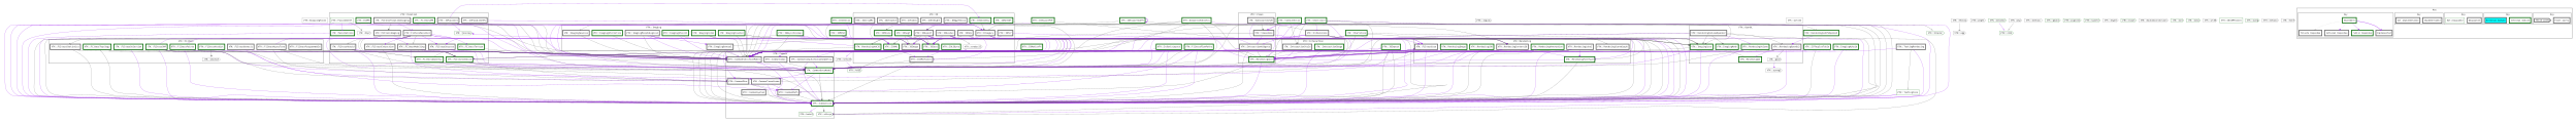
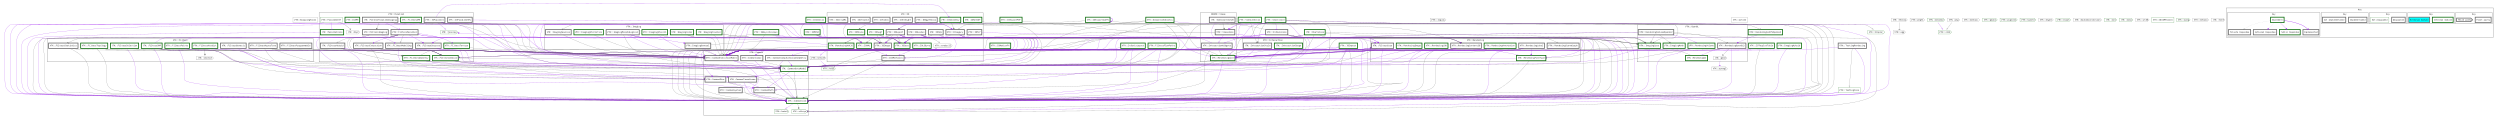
  strict digraph {
    clusterrank=local
    fontname="IBM Plex Mono"
    rankdir=TB
    node [color=gray40 fillcolor="/svg/white" fontname="IBM Plex Mono" penwidth=5 shape=rectangle style=filled]
    edge [arrowhead=diamond color=purple fontname="IBM Plex Mono" style=solid]
    n1 [label="VTK::WrappingTools" penwidth=1]
    n2 [color=darkgreen label="VTK::ViewsInfovis"]
    n3 [color=darkgreen label="VTK::CommonCore"]
    n4 [color=darkgreen label="VTK::CommonDataModel"]
    n5 [label="VTK::CommonExecutionModel"]
    n6 [label="VTK::InteractionStyle"]
    n7 [label="VTK::RenderingContext2D"]
    n8 [label="VTK::ViewsCore"]
    n9 [label="VTK::loguru" penwidth=1 shape=cds]
    n10 [label="VTK::TestingRendering"]
    n11 [color=darkgreen label="VTK::RenderingCore"]
    n12 [color=darkgreen label="VTK::TestingCore" penwidth=1]
    n13 [color=darkgreen label="VTK::vtksys" penwidth=1 shape=cds]
    n14 [label="VTK::glew" penwidth=1 shape=cds]
    n15 [label="VTK::opengl" penwidth=1 shape=cds]
    n16 [label="VTK::octree" penwidth=1]
    n17 [color=darkgreen label="VTK::hdf5" penwidth=1 shape=cds]
    n18 [color=darkgreen label="VTK::IOTecplotTable"]
    n19 [color=darkgreen label="VTK::jsoncpp" penwidth=1 shape=cds]
    n20 [label="VTK::theora" penwidth=1 shape=cds]
    n21 [label="VTK::ogg" penwidth=1 shape=cds]
    n22 [label="VTK::netcdf" penwidth=1 shape=cds]
    n23 [color=darkgreen label="VTK::IOMotionFX"]
    n24 [label="VTK::pegtl" penwidth=1 shape=cds]
    n25 [color=darkgreen label="VTK::IOMINC"]
    n26 [color=darkgreen label="VTK::IOCore"]
    n27 [label="VTK::IOImage"]
    n28 [color=darkgreen label="VTK::IOInfovis"]
    n29 [label="VTK::IOLegacy"]
    n30 [color=darkgreen label="VTK::IOXML"]
    n31 [color=darkgreen label="VTK::libxml2" penwidth=1 shape=cds]
    n32 [color=darkgreen label="VTK::zlib" penwidth=1 shape=cds]
    n33 [color=darkgreen label="VTK::IOImport"]
    n34 [label="VTK::CommonMisc"]
    n35 [color=darkgreen label="VTK::IOExportPDF"]
    n36 [label="VTK::IOExport"]
    n37 [label="VTK::libharu" penwidth=1 shape=cds]
    n38 [color=darkgreen label="VTK::IOExportGL2PS"]
    n39 [color=darkgreen label="VTK::RenderingGL2PSOpenGL2"]
    n40 [label="VTK::RenderingOpenGL2"]
    n41 [color=darkgreen label="VTK::gl2ps" penwidth=1 shape=cds]
    n42 [label="VTK::png" penwidth=1 shape=cds]
    n43 [color=darkgreen label="VTK::RenderingVtkJS"]
    n44 [label="VTK::RenderingSceneGraph"]
    n45 [label="VTK::exodusII" penwidth=1 shape=cds]
    n46 [color=darkgreen label="VTK::pugixml" penwidth=1 shape=cds]
    n47 [color=darkgreen label="VTK::IOAsynchronous"]
    n48 [color=darkgreen label="VTK::sqlite" penwidth=1 shape=cds]
    n49 [color=darkgreen label="VTK::GeovisCore"]
    n50 [label="VTK::CommonTransforms"]
    n51 [label="VTK::InfovisCore"]
    n52 [label="VTK::InteractionWidgets"]
    n53 [color=darkgreen label="VTK::libproj" penwidth=1 shape=cds]
    n54 [label="VTK::CommonColor"]
    n55 [color=darkgreen label="VTK::ImagingCore"]
    n56 [label="VTK::ImagingSources"]
    n57 [color=darkgreen label="VTK::RenderingFreeType"]
    n58 [color=darkgreen label="VTK::InfovisLayout"]
    n59 [color=darkgreen label="VTK::ImagingHybrid"]
    n60 [label="VTK::verdict" penwidth=1 shape=cds]
    n61 [color=darkgreen label="VTK::FiltersFlowPaths"]
    n62 [label="VTK::CommonComputationalGeometry"]
    n63 [label="VTK::CommonMath"]
    n64 [label="VTK::eigen" penwidth=1 shape=cds]
    n65 [label="VTK::FiltersHybrid"]
    n66 [color=darkgreen label="VTK::FiltersGeometry"]
    n67 [color=darkgreen label="VTK::RenderingUI"]
    n68 [color=darkgreen label="VTK::DomainsChemistry"]
    n69 [label="VTK::IOXMLParser"]
    n70 [color=darkgreen label="VTK::ChartsCore"]
    n71 [color=darkgreen label="VTK::FiltersGeneral"]
    n72 [label="VTK::diy2" penwidth=1 shape=cds]
    n73 [color=darkgreen label="VTK::expat" penwidth=1 shape=cds]
    n74 [label="VTK::doubleconversion" penwidth=1 shape=cds]
    n75 [color=darkgreen label="VTK::lz4" penwidth=1 shape=cds]
    n76 [color=darkgreen label="VTK::lzma" penwidth=1 shape=cds]
    n77 [label="VTK::utf8" penwidth=1 shape=cds]
    n78 [color=darkgreen label="VTK::DICOMParser" penwidth=1]
    n79 [color=darkgreen label="VTK::jpeg" penwidth=1 shape=cds]
    n80 [label="VTK::metaio" penwidth=1 shape=cds]
    n81 [label="VTK::tiff" penwidth=1 shape=cds]
    n82 [color=darkgreen label="VTK::kwiml" penwidth=1 shape=cds]
    n83 [label="VTK::CommonSystem"]
    n84 [label="VTK::ViewsContext2D"]
    n85 [label="VTK::RenderingVolumeOpenGL2"]
    n86 [color=darkgreen label="VTK::RenderingVolume"]
    n87 [color=darkgreen label="VTK::ImagingMath"]
    n88 [label="VTK::FiltersCore"]
    n89 [label="VTK::RenderingLabel"]
    n90 [color=darkgreen label="VTK::RenderingLOD"]
    n91 [color=darkgreen label="VTK::RenderingImage"]
    n92 [color=darkgreen label="VTK::RenderingAnnotation"]
    n93 [label="VTK::IOVeraOut"]
    n94 [color=darkgreen label="VTK::IOSegY"]
    n95 [label="VTK::IOPLY"]
    n96 [label="VTK::IOOggTheora"]
    n97 [color=darkgreen label="VTK::IOMovie"]
    n98 [color=darkgreen label="VTK::IONetCDF"]
    n99 [color=darkgreen label="VTK::IOLSDyna"]
    n100 [color=darkgreen label="VTK::IOGeometry"]
    n101 [label="VTK::IOVideo"]
    n102 [label="VTK::IOExodus"]
    n103 [label="VTK::IOEnSight"]
    n104 [label="VTK::IOCityGML"]
    n105 [label="VTK::IOSQL"]
    n106 [label="VTK::IOParallelXML"]
    n107 [label="VTK::IOParallel"]
    n108 [color=darkgreen label="VTK::IOAMR"]
    n109 [label="VTK::FiltersParallelImaging"]
    n110 [label="VTK::FiltersImaging"]
    n111 [label="VTK::FiltersParallel"]
    n112 [label="VTK::FiltersExtraction"]
    n113 [label="VTK::FiltersModeling"]
    n114 [label="VTK::FiltersSources"]
    n115 [color=darkgreen label="VTK::FiltersTexture"]
    n116 [color=darkgreen label="VTK::FiltersAMR"]
    n117 [color=darkgreen label="VTK::ParallelDIY" penwidth=1]
    n118 [color=darkgreen label="VTK::ParallelCore"]
    n119 [color=darkgreen label="VTK::InteractionImage"]
    n120 [color=darkgreen label="VTK::ImagingStencil"]
    n121 [color=darkgreen label="VTK::ImagingStatistics"]
    n122 [label="VTK::ImagingMorphological"]
    n123 [label="VTK::ImagingGeneral"]
    n124 [color=darkgreen label="VTK::ImagingColor"]
    n125 [color=darkgreen label="VTK::ImagingFourier"]
    n126 [label="VTK::FiltersStatistics"]
    n127 [color=darkgreen label="VTK::FiltersTopology"]
    n128 [color=darkgreen label="VTK::FiltersSelection"]
    n129 [color=darkgreen label="VTK::FiltersSMP"]
    n130 [label="VTK::FiltersProgrammable"]
    n131 [color=darkgreen label="VTK::FiltersPoints"]
    n132 [color=darkgreen label="VTK::FiltersVerdict"]
    n133 [label="VTK::FiltersHyperTree"]
    n134 [label="VTK::FiltersGeneric"]
    n135 [label="First party"]
    n136 [label="Third party" shape=cds]
    n137 [color=darkgreen label="Internal module"]
    n138 [fillcolor="/svg/cyan" label="External module"]
    n139 [label=Wrappable]
    n140 [color=darkgreen label="Not wrappable" penwidth=1]
    n141 [label=Implementable]
    n142 [label="Not implementable"]
    n143 [color=darkgreen label=Dependent]
    n144 [label="Private Dependee"]
    n145 [label="Optional Dependee"]
    n146 [color=darkgreen label="Public Dependee"]
    n147 [label=Implemented]
    subgraph sub_1 {
      n1
      n2
      n3
      n4
      n5
      n6
      n7
      n8
      n9
      n10
      n11
      n12
      n13
      n14
      n15
      n16
      n17
      n18
      n19
      n20
      n21
      n22
      n23
      n24
      n25
      n26
      n27
      n28
      n29
      n30
      n31
      n32
      n33
      n34
      n35
      n36
      n37
      n38
      n39
      n40
      n41
      n42
      n43
      n44
      n45
      n46
      n47
      n48
      n49
      n50
      n51
      n52
      n53
      n54
      n55
      n56
      n57
      n58
      n59
      n60
      n61
      n62
      n63
      n64
      n65
      n66
      n67
      n68
      n69
      n70
      n71
      n72
      n73
      n74
      n75
      n76
      n77
      n78
      n79
      n80
      n81
      n82
    }
    subgraph cluster_2 {
      label="VTK::Common"
      n3
      n4
      n5
      n13
      n34
      n50
      n54
      n62
      n63
      n82
      n83
    }
    subgraph cluster_3 {
-     label="VTK::Views"
+     label="IOAMR::Views"
      n8
      n11
      n52
      n84
    }
    subgraph cluster_4 {
      label="VTK::OpenGL"
      n14
      n40
      n55
      n67
      n85
      n86
      n87
    }
    subgraph cluster_5 {
      label="VTK::Rendering"
      n7
      n44
      n57
      n88
      n89
      n90
      n91
      n92
    }
    subgraph cluster_6 {
      label="VTK::IO"
      n26
      n27
      n29
      n30
      n36
      n43
      n45
      n69
      n93
      n94
      n95
      n96
      n97
      n98
      n99
      n100
      n101
      n102
      n103
      n104
      n105
    }
    subgraph cluster_7 {
      label="VTK::Parallel"
      n19
      n65
      n66
      n71
      n72
      n106
      n107
      n108
      n109
      n110
      n111
      n112
      n113
      n114
      n115
      n116
      n117
      n118
    }
    subgraph cluster_8 {
      label="VTK::Interaction"
      n6
      n119
    }
    subgraph cluster_9 {
      label="VTK::Imaging"
      n56
      n120
      n121
      n122
      n123
      n124
      n125
    }
    subgraph cluster_10 {
      label="VTK::Filters"
      n60
      n126
      n127
      n128
      n129
      n130
      n131
      n132
      n133
      n134
    }
    subgraph cluster_11 {
      label=Key
      subgraph cluster_12 {
        label=Key
        n135
        n136
      }
      subgraph cluster_13 {
        label=Key
        n137
        n138
      }
      subgraph cluster_14 {
        label=Key
        n139
        n140
      }
      subgraph cluster_15 {
        label=Key
        n141
        n142
      }
      subgraph cluster_16 {
        label=Key
        n143
        n144
        n145
        n146
        n147
      }
    }
    n2 -> n3 [arrowhead=onormal color=gray40]
    n2 -> n4 [color=gray40]
    n2 -> n5 [color=gray40]
    n2 -> n6 [arrowhead=tee color=gray40]
    n2 -> n7 [color=gray40]
    n2 -> n8 [arrowhead=tee]
    n3 -> n13 [color=gray40]
    n3 -> n82 [arrowhead=onormal]
    n4 -> n3 [color=gray40]
    n4 -> n50
    n4 -> n63 [arrowhead=tee]
    n5 -> n3 [arrowhead=tee]
    n5 -> n4 [arrowhead=tee]
    n6 -> n4 [arrowhead=tee]
    n6 -> n11 [arrowhead=tee color=gray40]
    n7 -> n3 [arrowhead=onormal]
    n7 -> n4 [arrowhead=tee]
    n7 -> n5 [color=gray40]
    n7 -> n11 [arrowhead=tee]
    n8 -> n3 [arrowhead=onormal]
    n8 -> n5 [color=gray40]
    n8 -> n52 [arrowhead=onormal]
    n10 -> n3
    n10 -> n11 [arrowhead=tee]
    n10 -> n12 [arrowhead=onormal color=gray40]
    n11 -> n3
    n11 -> n4 [color=gray40]
    n11 -> n5 [arrowhead=onormal color=gray40]
    n11 -> n63 [arrowhead=onormal color=gray40]
    n11 -> n88
    n12 -> n3 [arrowhead=tee]
    n12 -> n13 [arrowhead=tee]
    n14 -> n15 [arrowhead=tee]
    n18 -> n3 [arrowhead=onormal color=gray40]
    n18 -> n5 [arrowhead=tee]
    n20 -> n21 [arrowhead=tee color=gray40]
    n22 -> n17
    n23 -> n5 [arrowhead=tee]
    n25 -> n3 [arrowhead=tee]
    n25 -> n5 [arrowhead=tee]
    n25 -> n26 [color=gray40]
    n25 -> n27 [arrowhead=tee color=gray40]
    n26 -> n3 [color=gray40]
    n26 -> n5 [arrowhead=tee color=gray40]
    n27 -> n3 [arrowhead=tee color=gray40]
    n27 -> n5 [arrowhead=onormal color=gray40]
    n27 -> n55 [color=gray40]
    n28 -> n3 [arrowhead=onormal color=gray40]
    n28 -> n5 [arrowhead=tee]
    n28 -> n29
    n28 -> n30 [color=gray40]
    n29 -> n3 [color=gray40]
    n29 -> n4 [arrowhead=tee]
    n29 -> n5 [arrowhead=tee]
    n29 -> n26
    n30 -> n3 [arrowhead=onormal color=gray40]
    n30 -> n5
    n30 -> n69 [arrowhead=tee]
    n31 -> n32 [arrowhead=onormal]
    n33 -> n3 [color=gray40]
    n33 -> n5 [arrowhead=onormal]
    n33 -> n11
    n33 -> n13 [arrowhead=onormal color=gray40]
    n33 -> n34 [arrowhead=onormal]
    n34 -> n3 [color=gray40]
    n34 -> n63
    n35 -> n7 [color=gray40]
    n35 -> n36
    n36 -> n3 [color=gray40]
    n36 -> n7
    n36 -> n11 [arrowhead=onormal]
    n36 -> n26 [arrowhead=tee color=gray40]
    n36 -> n27 [arrowhead=onormal color=gray40]
    n36 -> n30 [color=gray40]
    n36 -> n43 [arrowhead=tee color=gray40]
    n36 -> n57 [arrowhead=tee]
    n38 -> n36 [color=gray40]
    n38 -> n38 [arrowhead=onormal style=bold]
    n38 -> n39 [arrowhead=tee color=gray40]
    n39 -> n40
    n40 -> n3
    n40 -> n4 [arrowhead=onormal color=gray40]
    n40 -> n11 [arrowhead=onormal color=gray40]
    n40 -> n14 [arrowhead=tee color=gray40]
    n40 -> n67 [arrowhead=onormal]
    n42 -> n32 [arrowhead=onormal color=gray40]
    n43 -> n3 [color=gray40]
    n43 -> n19
    n43 -> n44 [arrowhead=onormal color=gray40]
    n44 -> n3 [arrowhead=tee]
    n45 -> n17 [arrowhead=tee color=gray40]
    n45 -> n22 [arrowhead=onormal]
    n47 -> n3 [arrowhead=tee color=gray40]
    n47 -> n5 [color=gray40]
    n47 -> n26 [arrowhead=tee]
    n47 -> n27
    n47 -> n30 [arrowhead=onormal]
    n49 -> n3 [arrowhead=onormal]
    n49 -> n4 [arrowhead=onormal]
    n49 -> n5
    n49 -> n6 [color=gray40]
    n49 -> n8
    n49 -> n11 [arrowhead=tee color=gray40]
    n49 -> n50 [arrowhead=onormal color=gray40]
    n49 -> n51 [arrowhead=tee]
    n49 -> n52 [arrowhead=onormal]
    n49 -> n53 [arrowhead=onormal color=gray40]
    n50 -> n3 [arrowhead=tee]
    n50 -> n63 [arrowhead=onormal]
    n51 -> n3 [arrowhead=onormal]
    n51 -> n4 [arrowhead=tee color=gray40]
    n51 -> n5 [arrowhead=tee]
    n51 -> n27
    n51 -> n54
    n51 -> n55 [arrowhead=tee color=gray40]
    n51 -> n56 [arrowhead=tee color=gray40]
    n51 -> n57 [arrowhead=tee color=gray40]
    n52 -> n3 [arrowhead=tee color=gray40]
    n52 -> n5
    n52 -> n11 [arrowhead=tee color=gray40]
    n52 -> n71
    n52 -> n114
    n54 -> n3 [arrowhead=onormal]
    n54 -> n4 [color=gray40]
    n55 -> n3
    n55 -> n4 [arrowhead=onormal]
    n55 -> n5 [arrowhead=tee color=gray40]
    n56 -> n5 [arrowhead=onormal color=gray40]
    n57 -> n3 [arrowhead=onormal color=gray40]
    n57 -> n5
    n57 -> n11 [arrowhead=tee]
    n58 -> n3 [arrowhead=onormal]
    n58 -> n4 [arrowhead=onormal]
    n58 -> n5
    n59 -> n3
    n59 -> n5
    n61 -> n3
    n61 -> n4 [arrowhead=tee color=gray40]
    n61 -> n5 [arrowhead=tee color=gray40]
    n61 -> n62 [arrowhead=tee]
    n61 -> n63 [arrowhead=onormal]
    n62 -> n3 [arrowhead=tee]
    n62 -> n4
    n63 -> n3 [arrowhead=onormal color=gray40]
    n65 -> n3 [arrowhead=onormal]
    n65 -> n4 [arrowhead=tee]
    n65 -> n5 [arrowhead=tee]
    n65 -> n50 [arrowhead=onormal color=gray40]
    n65 -> n66 [arrowhead=tee color=gray40]
    n66 -> n3 [arrowhead=onormal color=gray40]
    n66 -> n4 [arrowhead=tee]
    n66 -> n5 [arrowhead=onormal color=gray40]
    n67 -> n11 [arrowhead=onormal color=gray40]
    n68 -> n3 [arrowhead=onormal]
    n68 -> n4 [arrowhead=tee color=gray40]
    n68 -> n5 [color=gray40]
    n68 -> n11 [arrowhead=tee color=gray40]
    n68 -> n29 [arrowhead=onormal color=gray40]
    n68 -> n69 [arrowhead=onormal color=gray40]
    n69 -> n3 [color=gray40]
    n69 -> n4 [color=gray40]
    n70 -> n3 [arrowhead=onormal color=gray40]
    n70 -> n4 [arrowhead=tee]
    n70 -> n7 [arrowhead=tee color=gray40]
    n70 -> n11 [arrowhead=onormal color=gray40]
    n70 -> n13 [arrowhead=tee color=gray40]
    n70 -> n71 [arrowhead=onormal color=gray40]
    n71 -> n3 [arrowhead=onormal color=gray40]
    n71 -> n4 [arrowhead=onormal]
    n71 -> n5 [arrowhead=onormal color=gray40]
    n71 -> n34 [arrowhead=onormal color=gray40]
    n71 -> n88 [color=gray40]
    n83 -> n3 [arrowhead=onormal color=gray40]
    n84 -> n3 [color=gray40]
    n84 -> n8 [color=gray40]
    n84 -> n11 [arrowhead=onormal]
    n85 -> n3 [arrowhead=onormal color=gray40]
    n85 -> n4 [arrowhead=onormal color=gray40]
    n85 -> n11 [arrowhead=onormal]
    n85 -> n40 [arrowhead=tee color=gray40]
    n85 -> n55 [color=gray40]
    n85 -> n86 [arrowhead=onormal]
    n85 -> n87 [color=gray40]
    n86 -> n3
    n86 -> n5 [arrowhead=onormal color=gray40]
    n86 -> n11
    n87 -> n5
    n88 -> n3
    n88 -> n4 [color=gray40]
    n88 -> n5 [arrowhead=onormal]
    n88 -> n34
    n89 -> n3 [arrowhead=tee color=gray40]
    n89 -> n4 [arrowhead=tee]
    n89 -> n5 [color=gray40]
    n89 -> n11 [arrowhead=tee]
    n89 -> n57
    n90 -> n11 [arrowhead=onormal color=gray40]
    n91 -> n5 [arrowhead=tee]
    n91 -> n11 [arrowhead=onormal]
    n92 -> n3 [color=gray40]
    n92 -> n4 [arrowhead=onormal]
    n92 -> n5
    n92 -> n11 [arrowhead=tee]
    n93 -> n5 [arrowhead=onormal]
    n94 -> n4 [arrowhead=tee]
    n94 -> n5 [arrowhead=onormal color=gray40]
    n94 -> n27 [arrowhead=tee color=gray40]
    n95 -> n3 [arrowhead=onormal]
    n95 -> n26
    n96 -> n5 [color=gray40]
    n96 -> n97 [color=gray40]
    n97 -> n5 [arrowhead=tee]
    n98 -> n3 [arrowhead=onormal color=gray40]
    n98 -> n5
    n99 -> n3 [arrowhead=tee color=gray40]
    n99 -> n5 [arrowhead=onormal color=gray40]
    n99 -> n69 [arrowhead=tee]
    n100 -> n3 [arrowhead=tee]
    n100 -> n4 [color=gray40]
    n100 -> n5 [arrowhead=tee]
    n100 -> n26 [arrowhead=onormal color=gray40]
    n100 -> n29 [color=gray40]
    n101 -> n5 [arrowhead=onormal color=gray40]
    n102 -> n3 [arrowhead=onormal]
    n102 -> n4 [arrowhead=onormal color=gray40]
    n102 -> n5 [arrowhead=onormal]
    n102 -> n26 [arrowhead=tee]
    n102 -> n45 [arrowhead=onormal color=gray40]
    n102 -> n69 [arrowhead=onormal]
    n103 -> n5 [color=gray40]
    n104 -> n5
    n105 -> n3 [color=gray40]
    n105 -> n5 [arrowhead=tee]
    n105 -> n26 [arrowhead=tee color=gray40]
    n106 -> n30
    n107 -> n3
    n107 -> n4
    n107 -> n5 [arrowhead=onormal color=gray40]
    n107 -> n19 [arrowhead=onormal]
    n107 -> n26 [arrowhead=tee]
    n107 -> n27 [arrowhead=tee color=gray40]
    n107 -> n29 [arrowhead=onormal]
    n107 -> n100 [arrowhead=tee]
    n108 -> n3 [arrowhead=tee]
    n108 -> n4 [arrowhead=tee color=gray40]
    n108 -> n5 [arrowhead=tee]
    n109 -> n5 [arrowhead=onormal color=gray40]
    n109 -> n55 [color=gray40]
    n109 -> n110 [color=gray40]
    n109 -> n111 [arrowhead=tee]
    n110 -> n3
    n110 -> n5
    n110 -> n126 [arrowhead=tee color=gray40]
    n111 -> n3 [color=gray40]
    n111 -> n4 [arrowhead=onormal]
    n111 -> n5 [arrowhead=onormal]
    n111 -> n65 [arrowhead=onormal color=gray40]
    n111 -> n66 [color=gray40]
    n111 -> n71 [arrowhead=onormal color=gray40]
    n111 -> n88
    n111 -> n112 [arrowhead=tee]
    n111 -> n113 [arrowhead=onormal color=gray40]
    n111 -> n114
    n111 -> n115 [arrowhead=tee]
    n112 -> n3 [arrowhead=onormal color=gray40]
    n112 -> n5 [arrowhead=onormal color=gray40]
    n112 -> n71 [arrowhead=onormal color=gray40]
    n113 -> n5 [color=gray40]
    n113 -> n34 [arrowhead=tee]
    n113 -> n71 [arrowhead=onormal]
    n114 -> n4 [arrowhead=tee]
    n114 -> n5 [arrowhead=onormal]
    n115 -> n5 [color=gray40]
    n116 -> n4 [arrowhead=onormal color=gray40]
    n116 -> n5 [arrowhead=tee color=gray40]
    n117 -> n3
    n117 -> n4 [arrowhead=tee]
    n117 -> n72 [arrowhead=tee color=gray40]
    n117 -> n118 [arrowhead=tee]
    n118 -> n3 [arrowhead=onormal]
    n119 -> n3
    n119 -> n11 [arrowhead=onormal]
    n120 -> n5 [arrowhead=tee]
    n120 -> n55 [arrowhead=onormal color=gray40]
    n121 -> n5 [color=gray40]
    n122 -> n3 [arrowhead=tee]
    n122 -> n4 [arrowhead=tee color=gray40]
    n122 -> n5 [arrowhead=tee]
    n122 -> n55 [arrowhead=tee color=gray40]
    n122 -> n123
    n123 -> n5 [arrowhead=onormal]
    n123 -> n55 [color=gray40]
    n124 -> n5 [arrowhead=tee color=gray40]
    n124 -> n55 [color=gray40]
    n125 -> n3 [color=gray40]
    n125 -> n5 [arrowhead=onormal color=gray40]
    n125 -> n55 [color=gray40]
    n126 -> n3 [color=gray40]
    n126 -> n5 [arrowhead=tee color=gray40]
    n127 -> n3 [color=gray40]
    n127 -> n4 [color=gray40]
    n127 -> n5 [color=gray40]
    n128 -> n3
    n128 -> n5 [arrowhead=tee color=gray40]
    n129 -> n3 [arrowhead=tee]
    n129 -> n4 [arrowhead=tee color=gray40]
    n129 -> n5 [arrowhead=onormal color=gray40]
    n129 -> n34 [arrowhead=tee color=gray40]
    n129 -> n50
    n129 -> n71 [color=gray40]
    n129 -> n88
    n130 -> n5 [color=gray40]
    n131 -> n3 [arrowhead=tee]
    n131 -> n5 [arrowhead=onormal color=gray40]
    n131 -> n34 [arrowhead=tee]
    n131 -> n113 [arrowhead=tee]
    n132 -> n5 [arrowhead=onormal]
    n132 -> n60 [color=gray40]
    n133 -> n4 [arrowhead=onormal color=gray40]
    n133 -> n5 [color=gray40]
    n133 -> n34 [arrowhead=tee color=gray40]
    n133 -> n71 [arrowhead=tee color=gray40]
    n133 -> n88 [arrowhead=onormal]
    n134 -> n5 [arrowhead=onormal]
    n134 -> n63 [arrowhead=onormal]
    n143 -> n144 [arrowhead=onormal color=gray40 style=dotted]
    n143 -> n145 [style=dotted]
    n143 -> n146
    n143 -> n147 [arrowhead=tee style=bold]
  }
